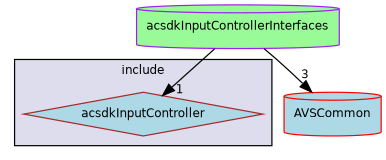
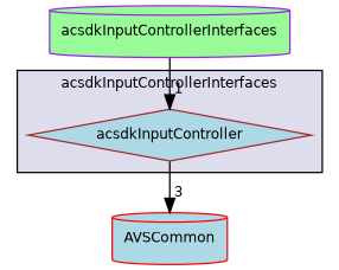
  digraph {
    compound=true
    node [fillcolor=lightblue fontname=Helvetica fontsize=10 shape=cylinder style=filled]
    edge [labeldistance=1.5 labelfontname=Helvetica labelfontsize=10]
    n1 [color=brown label=acsdkInputController pencolor=black shape=diamond]
    n2 [color=red label=AVSCommon]
    n3 [color=purple fillcolor=palegreen label=acsdkInputControllerInterfaces]
    subgraph cluster_1 {
      bgcolor="#ddddee"
      fontname=Helvetica
      fontsize=10
-     label=include
+     label=acsdkInputControllerInterfaces
      pencolor=black
      n1
    }
-   n3 -> n2 [headlabel=3]
+   n1 -> n2 [headlabel=3]
    n3 -> n1 [headlabel=1]
  }
